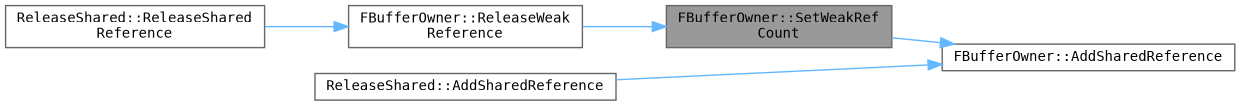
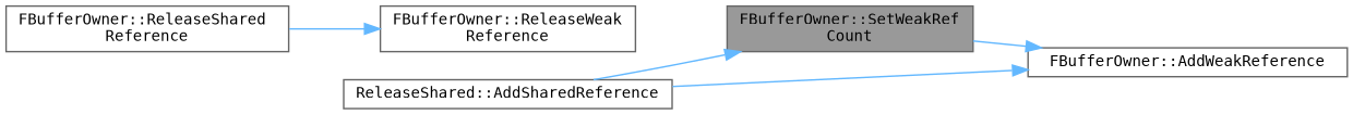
  digraph {
    fontname="DejaVu Sans Mono"
    rankdir=RL
    node [color=grey40 fillcolor=white fontname="DejaVu Sans Mono" fontsize=10 shape=box style=filled]
    edge [color=steelblue1 dir=back fontname="DejaVu Sans Mono" fontsize=10 labelfontname=Helvetica labelfontsize=10 style=solid]
    n1 [color=gray40 fillcolor=grey60 fontcolor=black height=0.2 label="FBufferOwner::SetWeakRef\lCount" width=0.4]
    n2 [height=0.2 label="FBufferOwner::ReleaseWeak\lReference" width=0.4]
-   n3 [height=0.2 label="FBufferOwner::AddSharedReference" width=0.4]
+   n3 [height=0.2 label="FBufferOwner::AddWeakReference" width=0.4]
    n4 [height=0.2 label="ReleaseShared::AddSharedReference" width=0.4]
-   n5 [height=0.2 label="ReleaseShared::ReleaseShared\lReference" width=0.4]
-   n1 -> n2
+   n5 [height=0.2 label="FBufferOwner::ReleaseShared\lReference" width=0.4]
+   n1 -> n4
    n2 -> n5
    n3 -> n1
    n3 -> n4
  }
